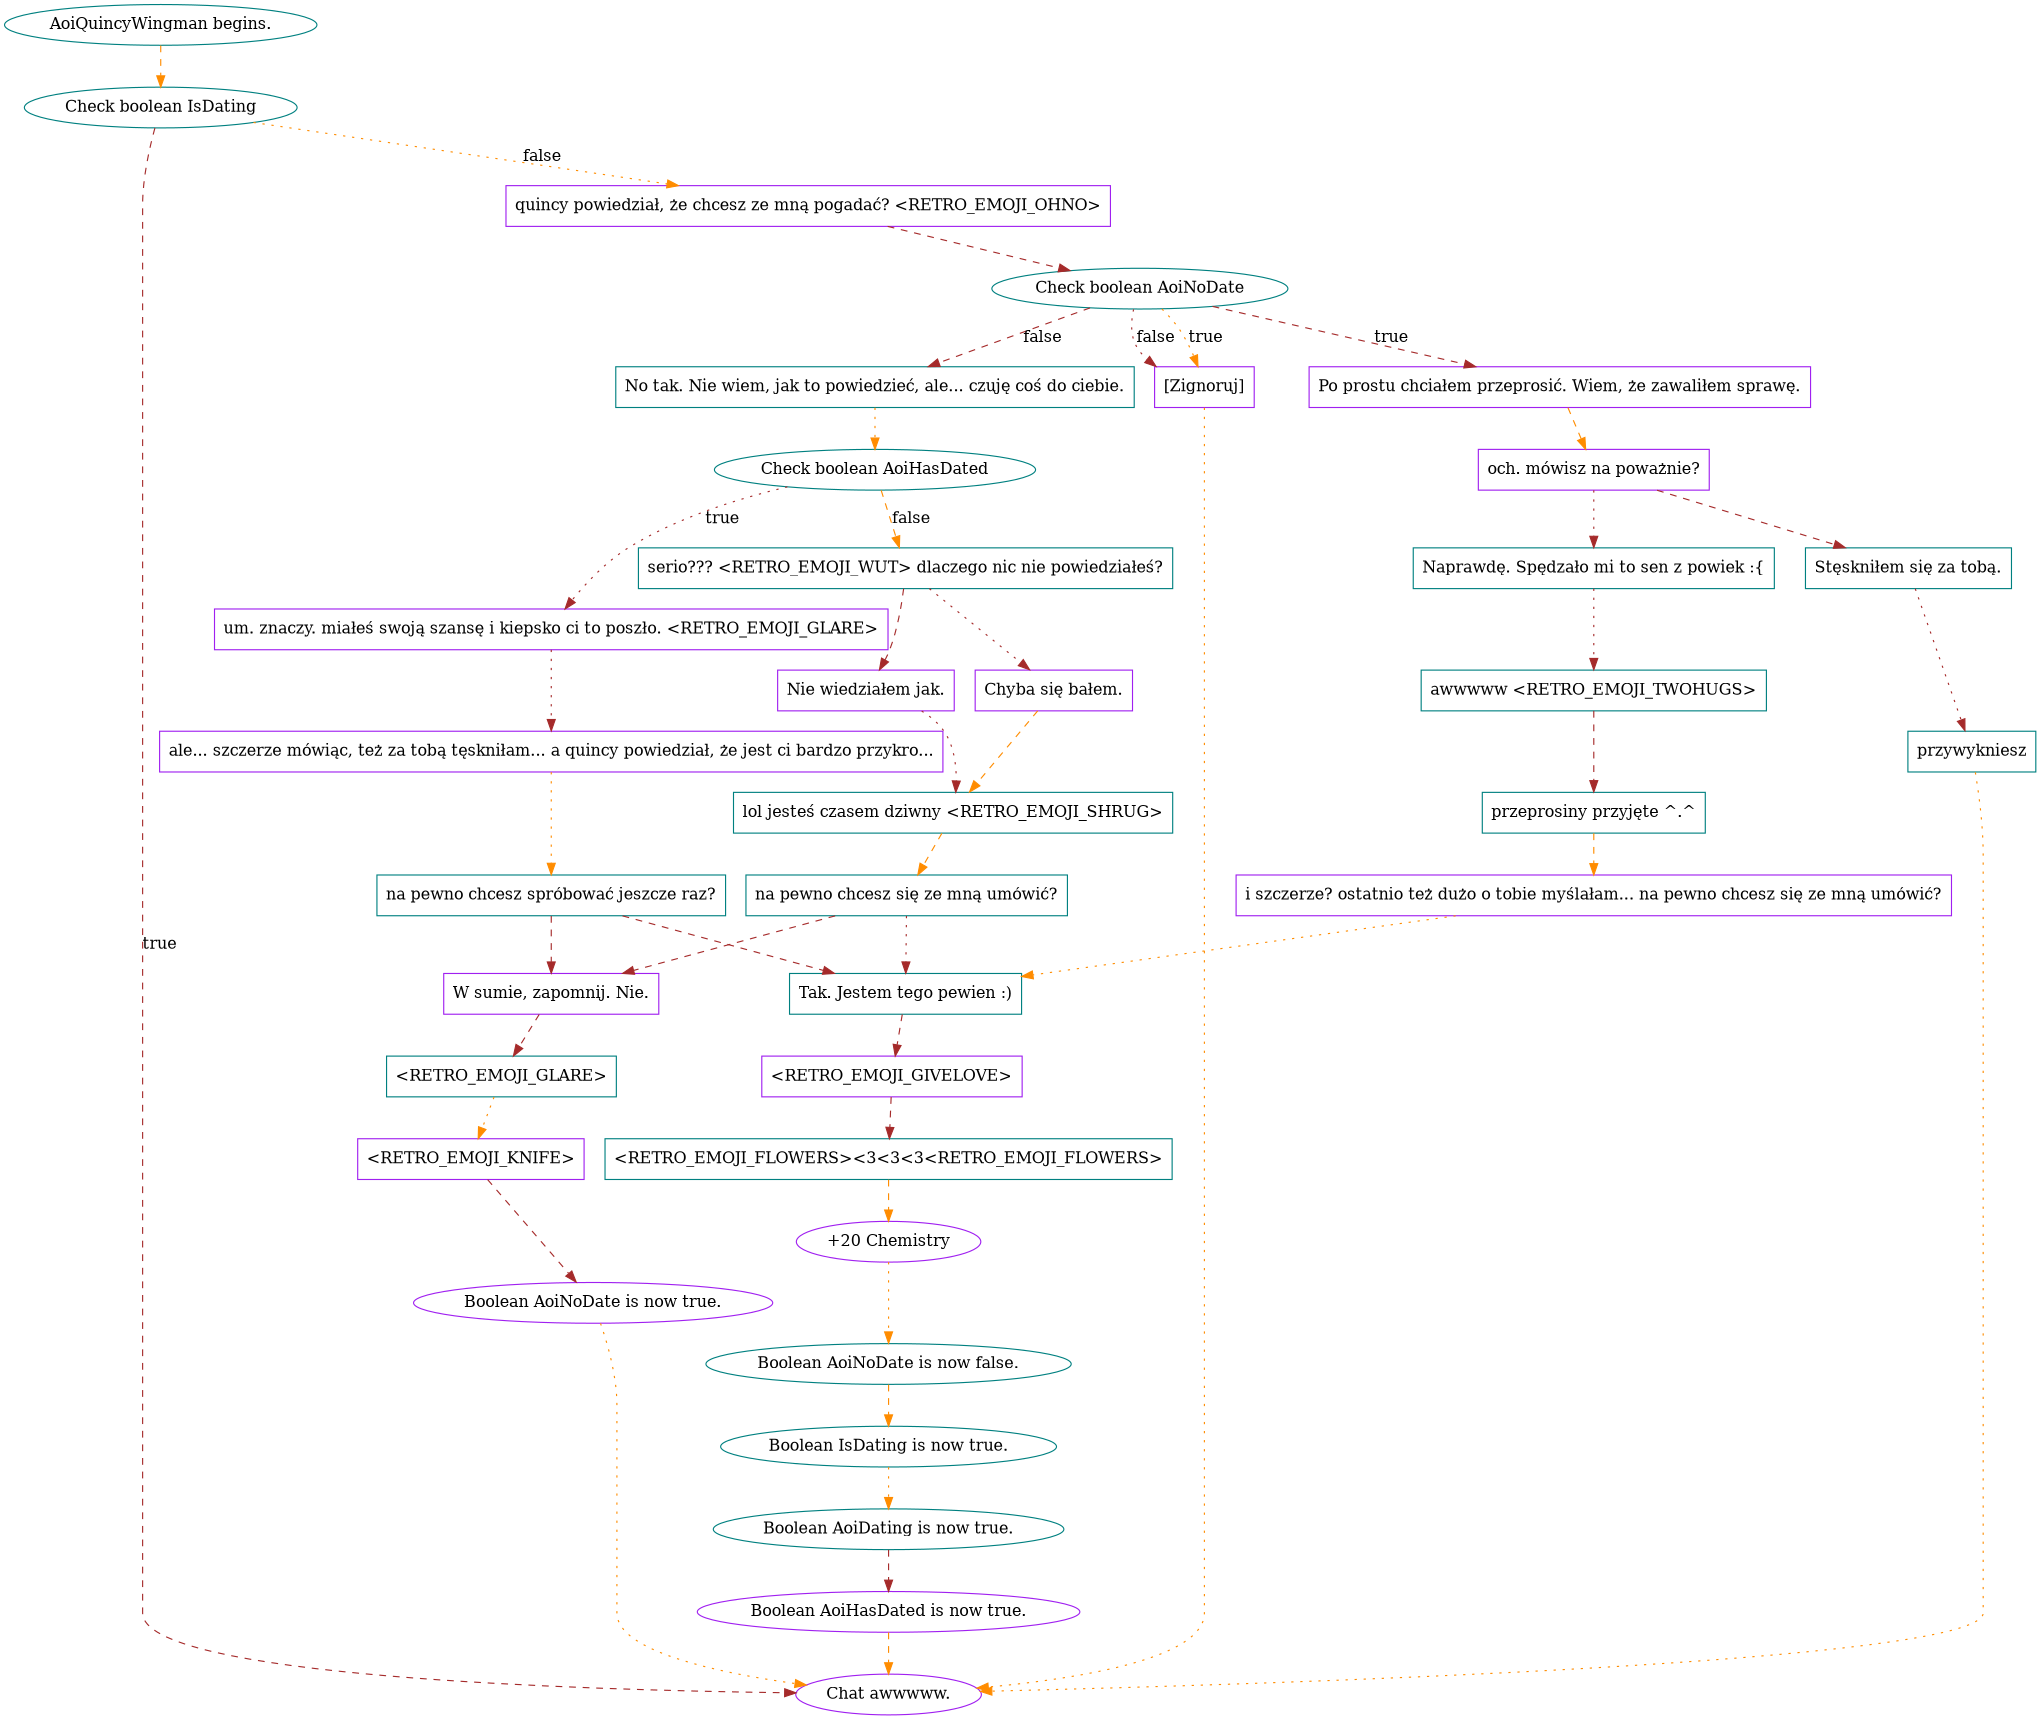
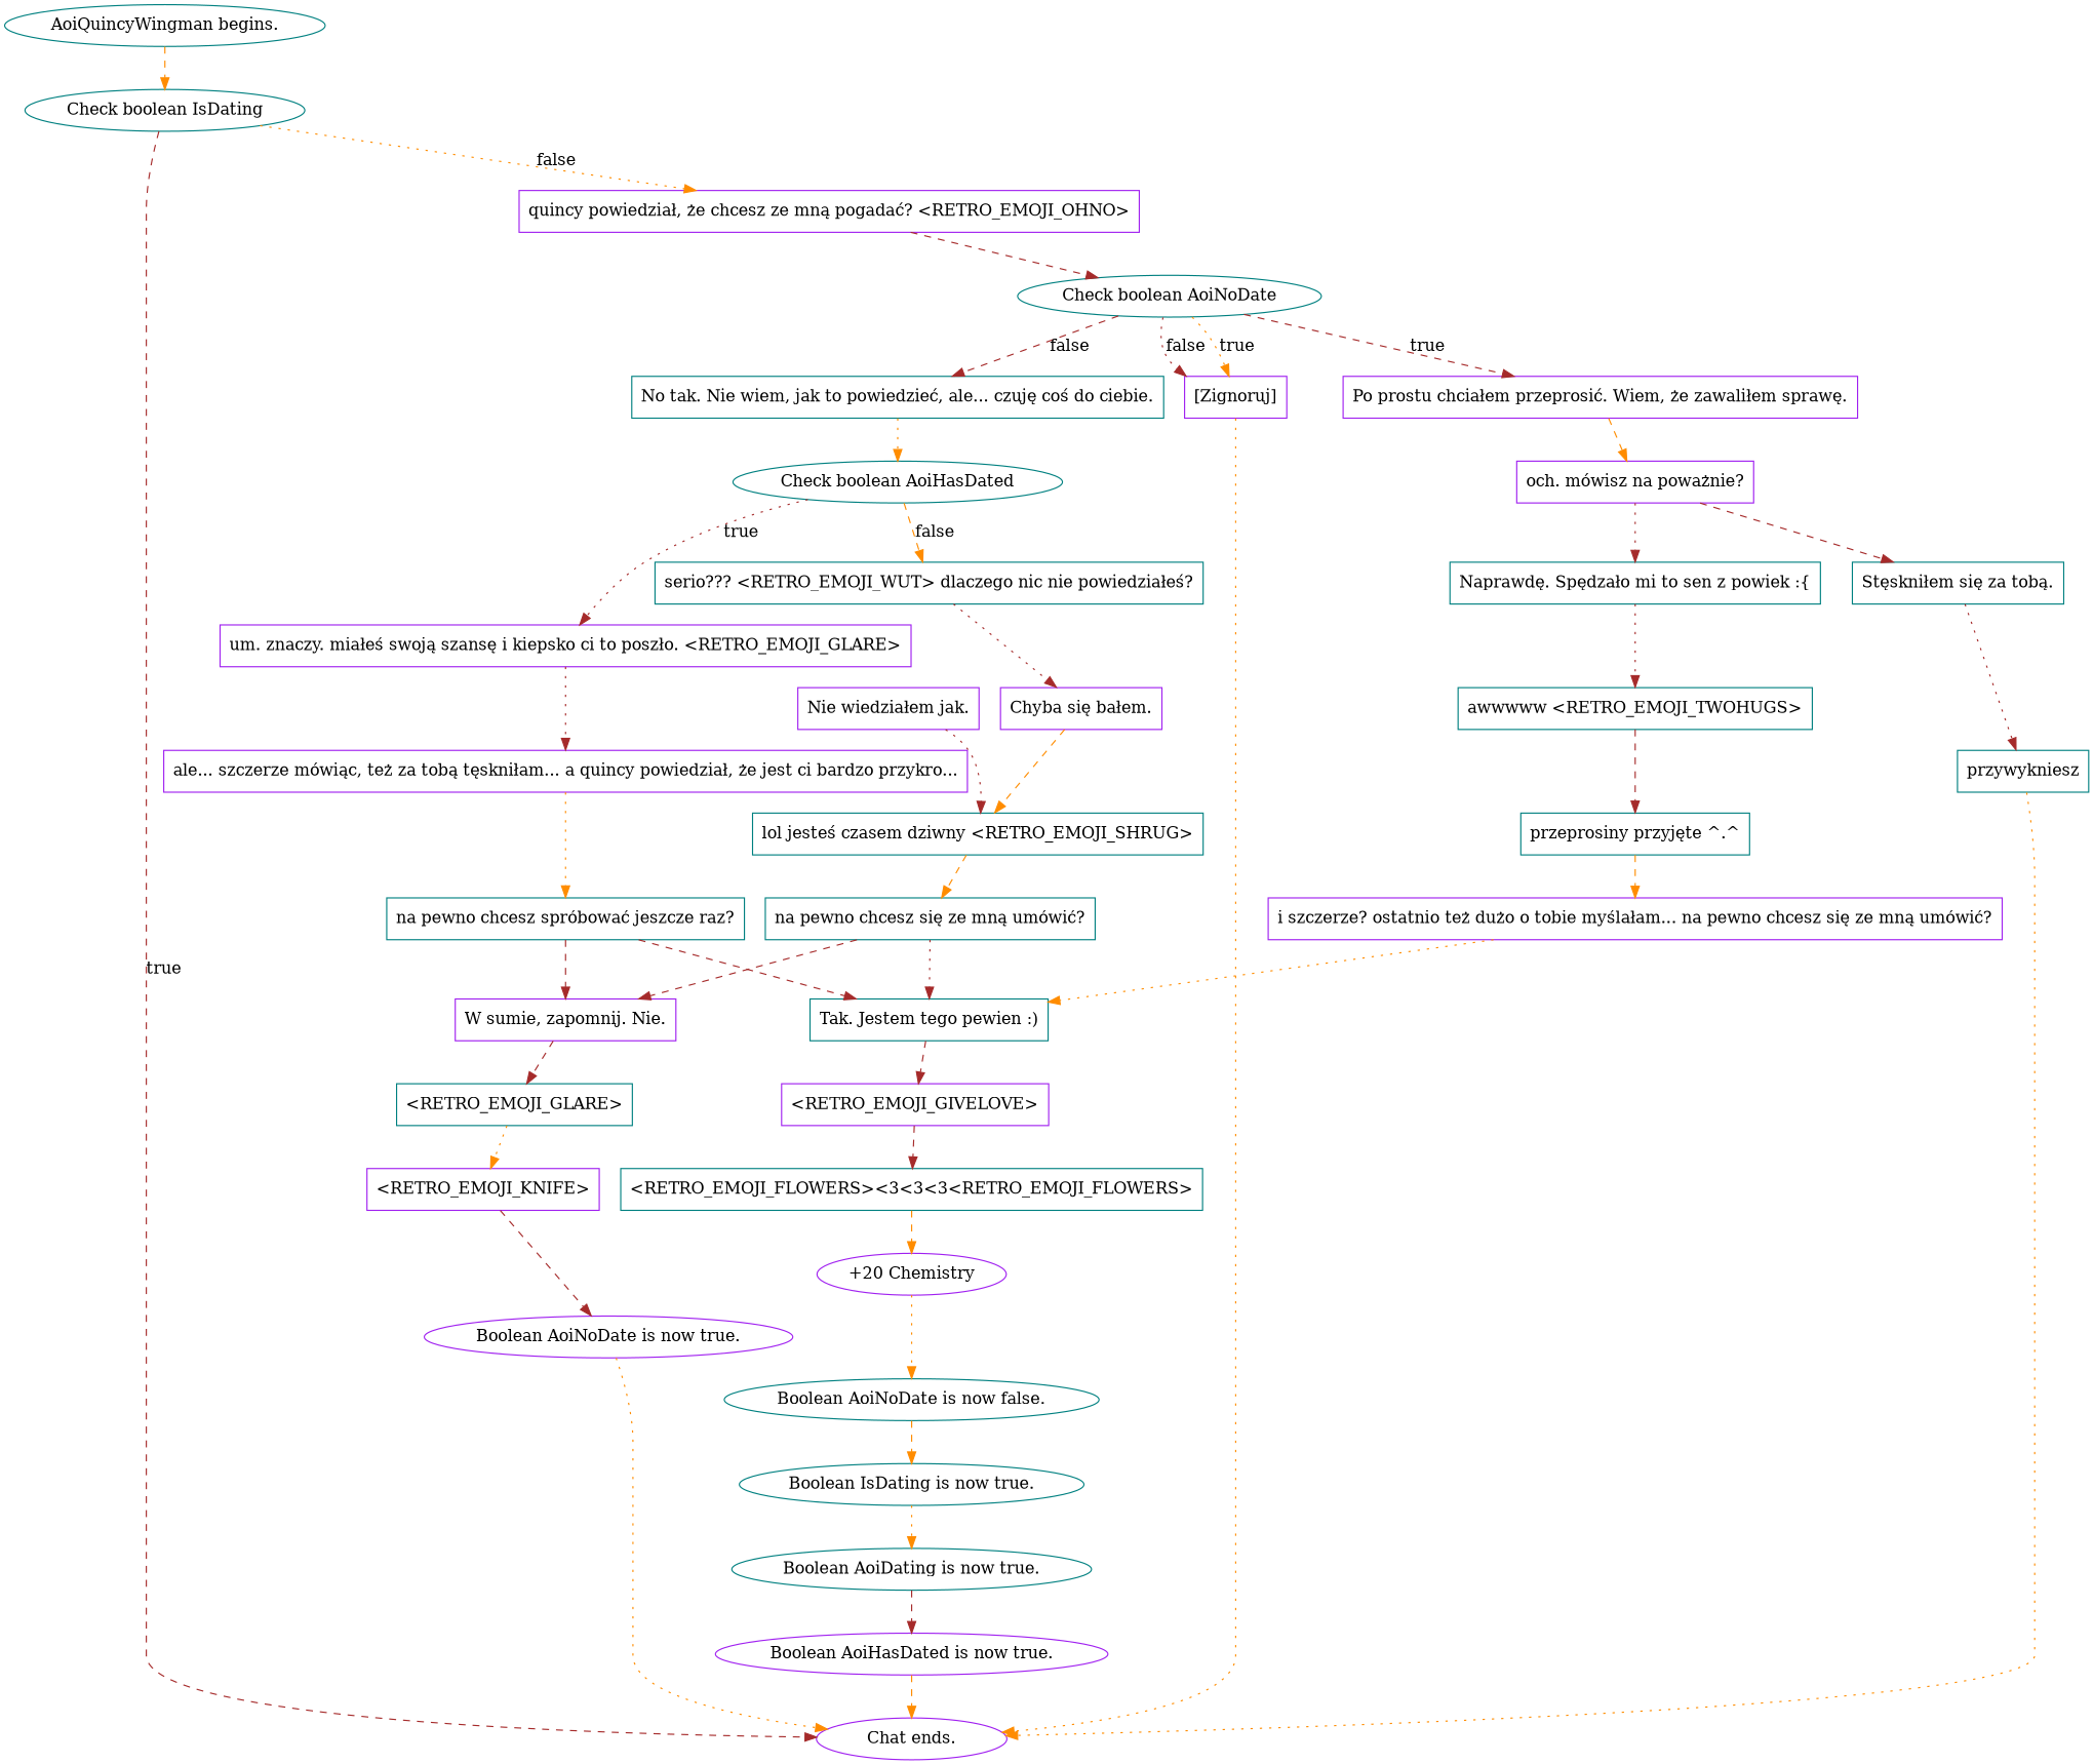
  digraph {
    node [color=teal shape=box]
    edge [color=brown style=dashed]
    "AoiQuincyWingman begins." [shape=""]
    n2 [label="Check boolean IsDating" shape=""]
-   "Chat ends." [color=purple label="Chat awwwww." shape=""]
+   "Chat ends." [color=purple shape=""]
    n4 [color=purple label="quincy powiedział, że chcesz ze mną pogadać? <RETRO_EMOJI_OHNO>"]
    n5 [label="Check boolean AoiNoDate" shape=""]
    n6 [color=purple label="Po prostu chciałem przeprosić. Wiem, że zawaliłem sprawę."]
    n7 [color=purple label="[Zignoruj]"]
    n8 [label="No tak. Nie wiem, jak to powiedzieć, ale... czuję coś do ciebie."]
    n9 [color=purple label="och. mówisz na poważnie?"]
    n10 [label="Check boolean AoiHasDated" shape=""]
    n11 [label="Stęskniłem się za tobą."]
    n12 [label="Naprawdę. Spędzało mi to sen z powiek :{"]
    n13 [color=purple label="um. znaczy. miałeś swoją szansę i kiepsko ci to poszło. <RETRO_EMOJI_GLARE>"]
    n14 [label="serio??? <RETRO_EMOJI_WUT> dlaczego nic nie powiedziałeś?"]
    n15 [label=przywykniesz]
    n16 [label="awwwww <RETRO_EMOJI_TWOHUGS>"]
    n17 [color=purple label="ale... szczerze mówiąc, też za tobą tęskniłam... a quincy powiedział, że jest ci bardzo przykro..."]
    n18 [color=purple label="Nie wiedziałem jak."]
    n19 [color=purple label="Chyba się bałem."]
    n20 [label="przeprosiny przyjęte ^.^"]
    n21 [label="na pewno chcesz spróbować jeszcze raz?"]
    n22 [label="lol jesteś czasem dziwny <RETRO_EMOJI_SHRUG>"]
    n23 [color=purple label="i szczerze? ostatnio też dużo o tobie myślałam... na pewno chcesz się ze mną umówić?"]
    n24 [color=purple label="W sumie, zapomnij. Nie."]
    n25 [label="Tak. Jestem tego pewien :)"]
    n26 [label="na pewno chcesz się ze mną umówić?"]
    n27 [label="<RETRO_EMOJI_GLARE>"]
    n28 [color=purple label="<RETRO_EMOJI_GIVELOVE>"]
    n29 [color=purple label="<RETRO_EMOJI_KNIFE>"]
    n30 [label="<RETRO_EMOJI_FLOWERS><3<3<3<RETRO_EMOJI_FLOWERS>"]
    n31 [color=purple label="Boolean AoiNoDate is now true." shape=""]
    n32 [color=purple label="+20 Chemistry" shape=""]
    n33 [label="Boolean AoiNoDate is now false." shape=""]
    n34 [label="Boolean IsDating is now true." shape=""]
    n35 [label="Boolean AoiDating is now true." shape=""]
    n36 [color=purple label="Boolean AoiHasDated is now true." shape=""]
    "AoiQuincyWingman begins." -> n2 [color=darkorange]
    n2 -> "Chat ends." [label=true]
    n2 -> n4 [color=darkorange label=false style=dotted]
    n4 -> n5
    n5 -> n6 [label=true]
    n5 -> n7 [color=darkorange label=true style=dotted]
    n5 -> n7 [label=false style=dotted]
    n5 -> n8 [label=false]
    n6 -> n9 [color=darkorange]
    n7 -> "Chat ends." [color=darkorange style=dotted]
    n8 -> n10 [color=darkorange style=dotted]
    n9 -> n11
    n9 -> n12 [style=dotted]
    n10 -> n13 [label=true style=dotted]
    n10 -> n14 [color=darkorange label=false]
    n11 -> n15 [style=dotted]
    n12 -> n16 [style=dotted]
    n13 -> n17 [style=dotted]
-   n14 -> n18
    n14 -> n19 [style=dotted]
    n15 -> "Chat ends." [color=darkorange style=dotted]
    n16 -> n20
    n17 -> n21 [color=darkorange style=dotted]
    n18 -> n22 [style=dotted]
    n19 -> n22 [color=darkorange]
    n20 -> n23 [color=darkorange]
    n21 -> n24
    n21 -> n25
    n22 -> n26 [color=darkorange]
    n23 -> n25 [color=darkorange style=dotted]
    n24 -> n27
    n25 -> n28
    n26 -> n24
    n26 -> n25 [style=dotted]
    n27 -> n29 [color=darkorange style=dotted]
    n28 -> n30
    n29 -> n31
    n30 -> n32 [color=darkorange]
    n31 -> "Chat ends." [color=darkorange style=dotted]
    n32 -> n33 [color=darkorange style=dotted]
    n33 -> n34 [color=darkorange]
    n34 -> n35 [color=darkorange style=dotted]
    n35 -> n36
    n36 -> "Chat ends." [color=darkorange]
  }
